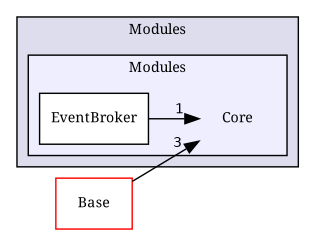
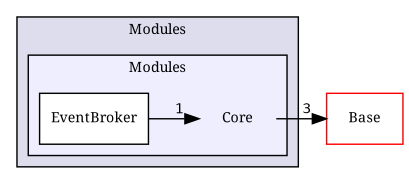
  digraph {
    compound=true
    fontname="Noto Serif"
    rankdir=LR
    node [fontname="Noto Serif" fontsize=10 shape=box]
    edge [fontname="Noto Serif" labeldistance=1.5 labelfontname=Helvetica labelfontsize=10]
    n1 [label=Core shape=plaintext]
    n2 [color=black fillcolor=white label=EventBroker style=filled]
    n3 [color=red label=Base]
    subgraph cluster_1 {
      bgcolor="#ddddee"
      fontsize=10
      label=Modules
      pencolor=black
      subgraph cluster_2 {
        bgcolor="#eeeeff"
        fontsize=10
        label=Modules
        pencolor=black
        n1
        n2
      }
    }
-   n3 -> n1 [headlabel=3]
+   n1 -> n3 [headlabel=3]
    n2 -> n1 [headlabel=1]
  }
